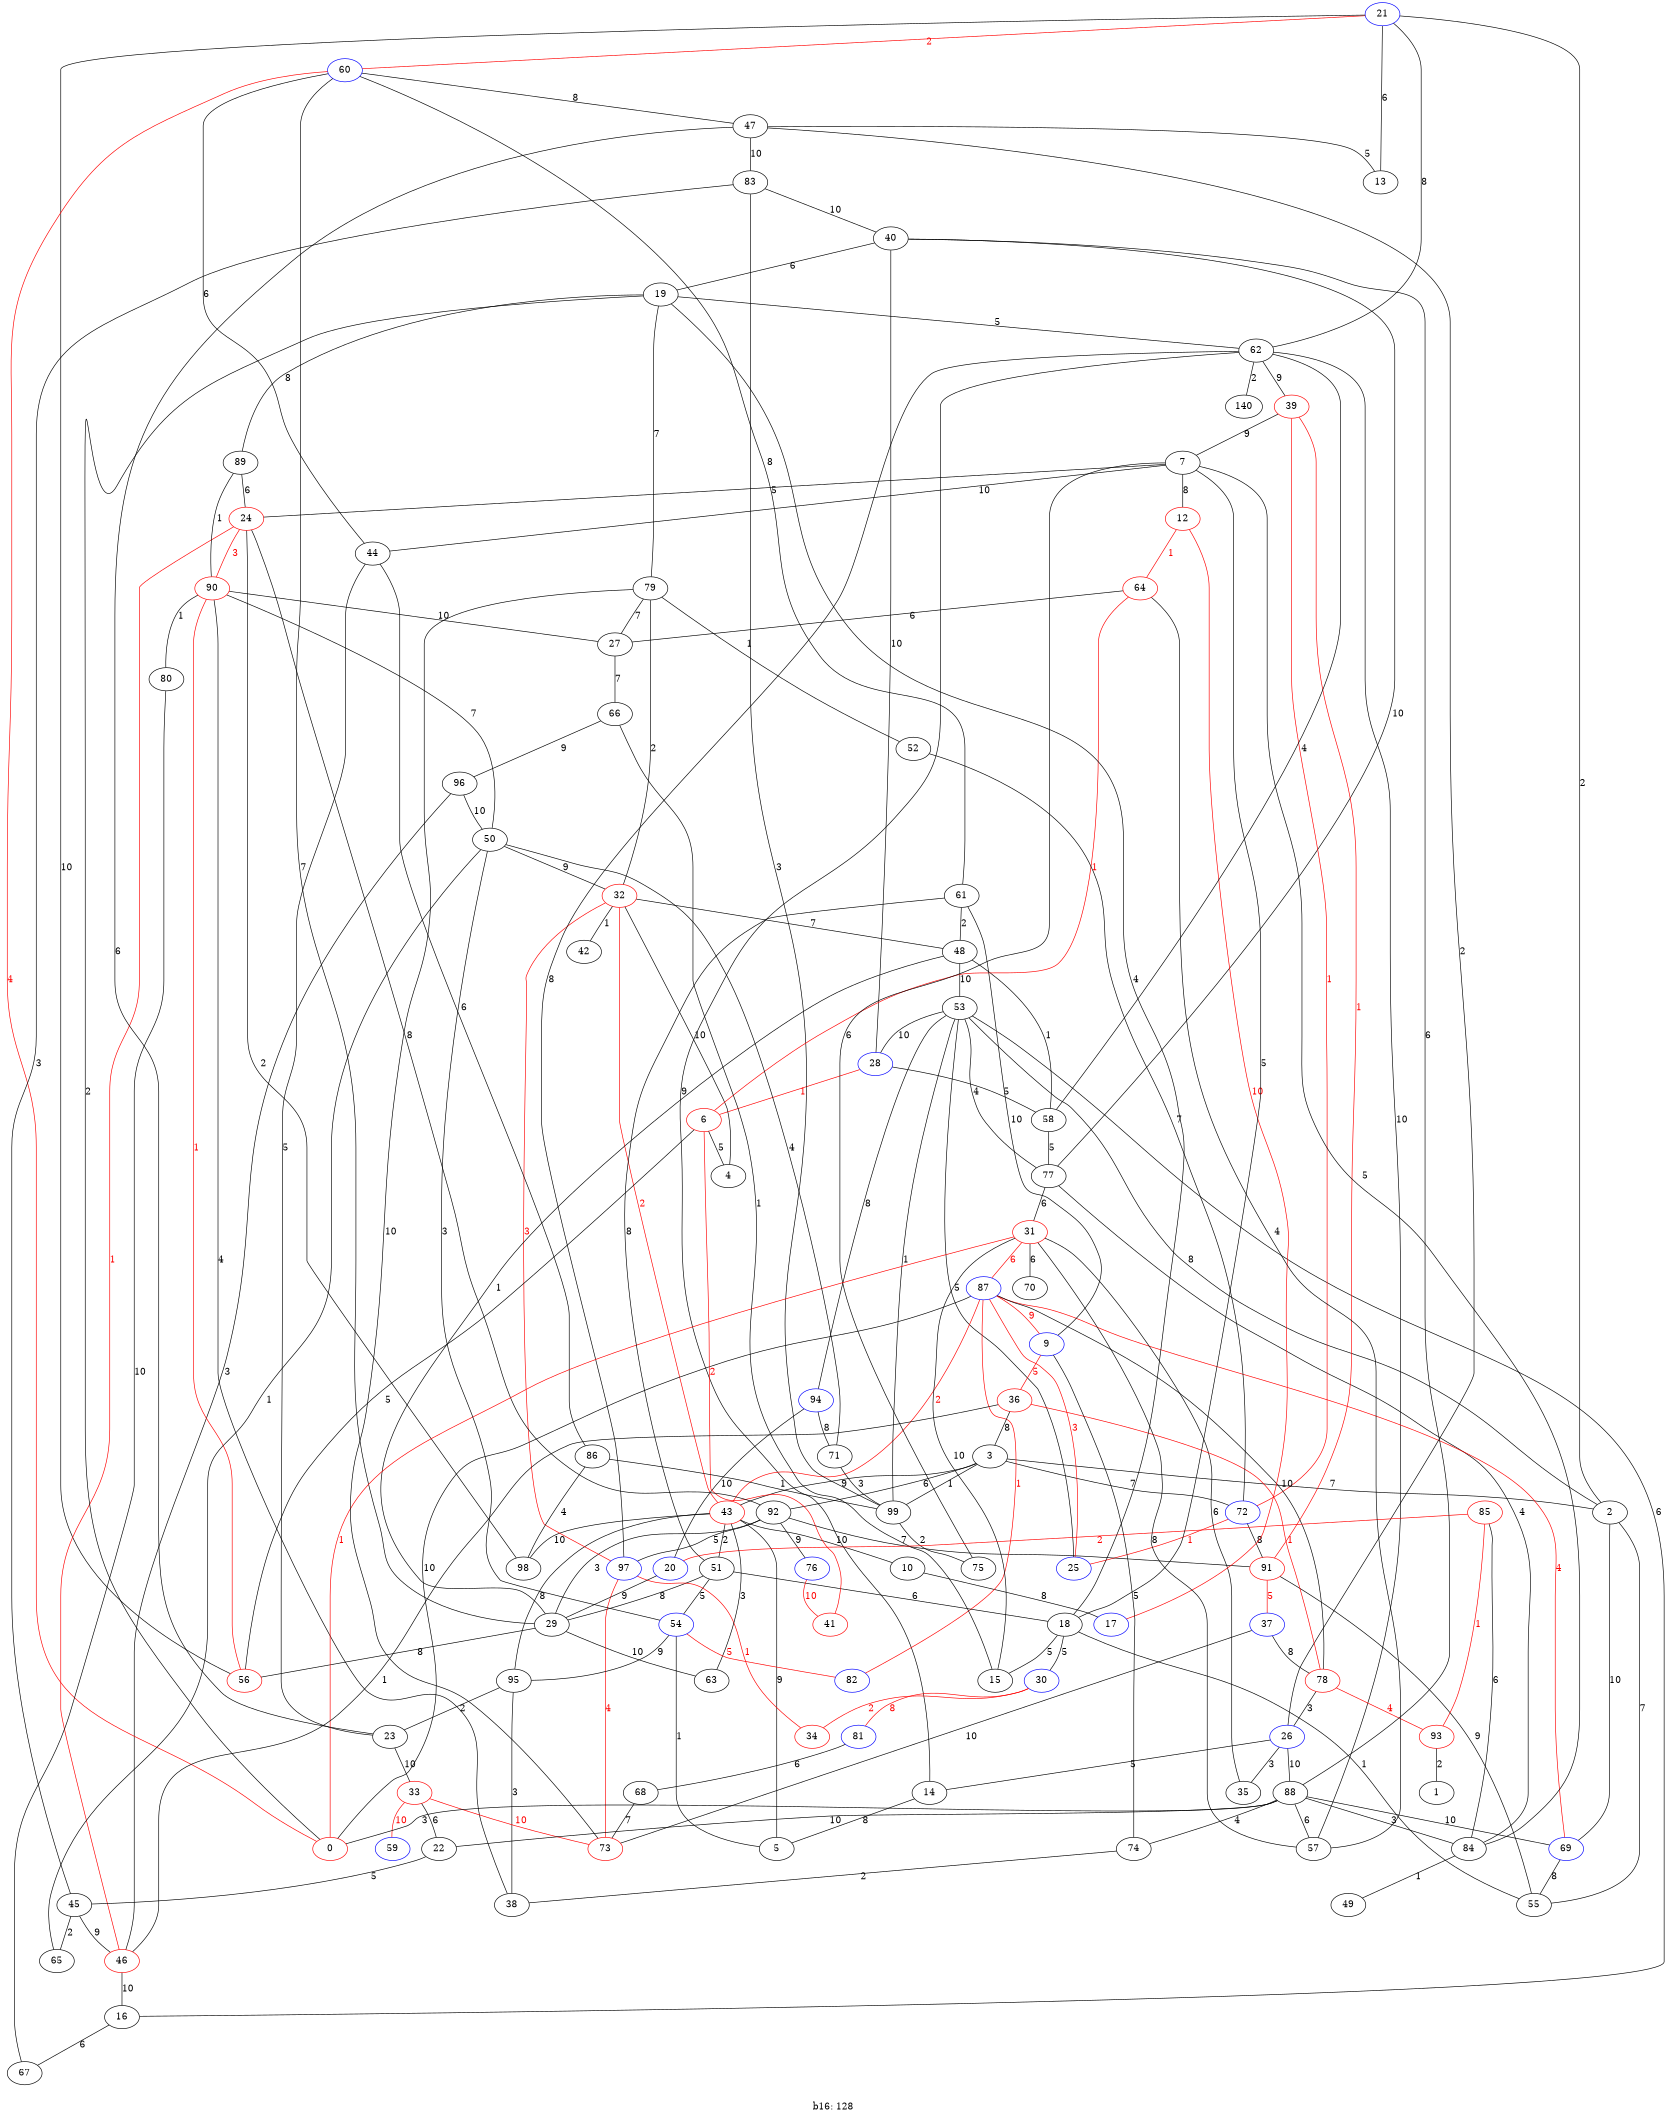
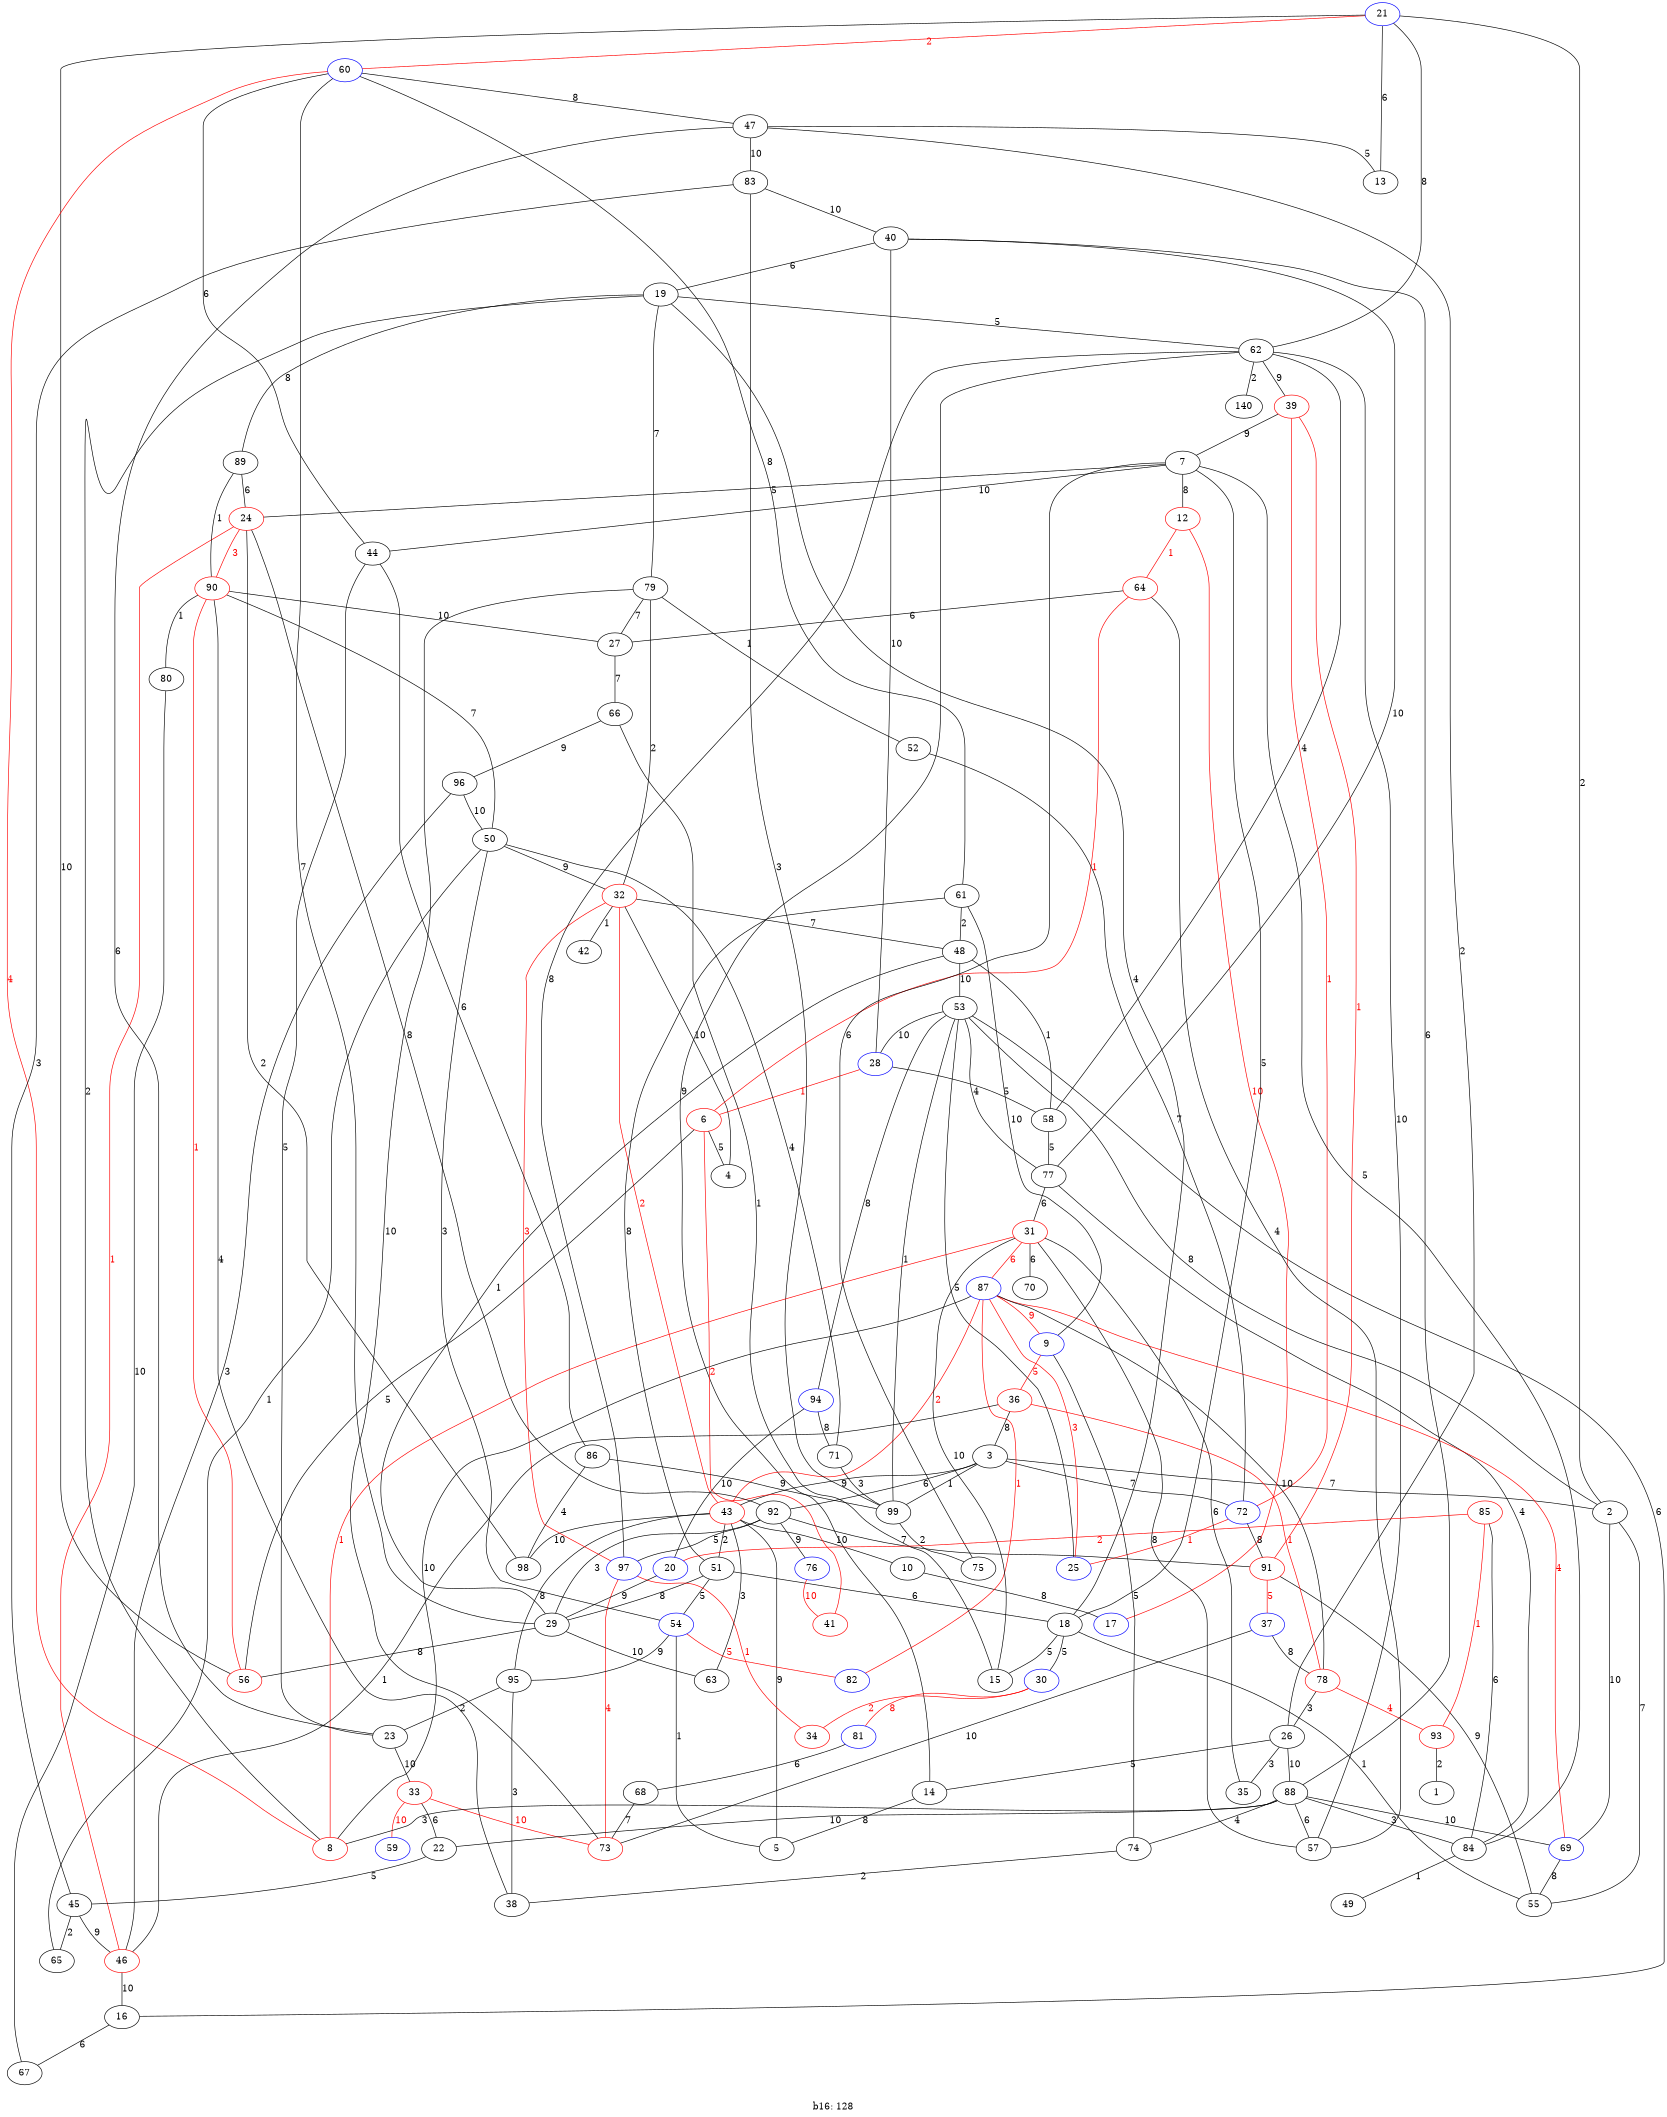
  strict graph {
    label="b16: 128"
    21 [color=blue]
    60 [color=blue]
    62
    2
    53
    55
    69 [color=blue]
    16
    25 [color=blue]
    28 [color=blue]
    77
    94 [color=blue]
    3
    43 [color=red]
    72 [color=blue]
    92
    99
    32 [color=red]
    10
    5
    98
    87 [color=blue]
    51
    95
    39 [color=red]
    91 [color=red]
    29
    97 [color=blue]
    76 [color=blue]
    75
    83
    48
    42
    4
    6 [color=red]
    41 [color=red]
    56 [color=red]
    64 [color=red]
    27
    12 [color=red]
    7
    24 [color=red]
    44
    46 [color=red]
    90 [color=red]
    23
    86
-   8 [color=red label=0]
+   8 [color=red]
    31 [color=red]
    15
    35
    70
    47
    61
    9 [color=blue]
    36 [color=red]
    78 [color=red]
    17 [color=blue]
    85 [color=red]
    20 [color=blue]
    84
    93 [color=red]
    13
    14
    66
    96
    67
    18
    19
    30 [color=blue]
    79
    89
    34 [color=red]
    81 [color=blue]
    57
    n76 [label=140]
    73 [color=red]
    52
    63
    22
    45
    65
    33 [color=red]
    59 [color=blue]
    50
    38
    80
-   26 [color=blue]
+   26
    88
    74
    40
    58
    68
    82 [color=blue]
    37 [color=blue]
    54 [color=blue]
    71
    49
    1
    21 -- 60 [color=red fontcolor=red label=2]
    21 -- 62 [label=8]
    60 -- 47 [label=8]
    60 -- 61 [label=8]
    62 -- 39 [label=9]
    62 -- 14 [label=9]
    62 -- 57 [label=10]
    62 -- n76 [label=2]
    2 -- 21 [label=2]
    2 -- 53 [label=8]
    2 -- 55 [label=7]
    2 -- 69 [label=10]
    53 -- 16 [label=6]
    53 -- 25 [label=5]
    53 -- 28 [label=10]
    53 -- 77 [label=4]
    53 -- 94 [label=8]
    69 -- 55 [label=8]
    16 -- 67 [label=6]
    28 -- 6 [color=red fontcolor=red label=1]
    28 -- 40 [label=10]
    28 -- 58 [label=5]
    77 -- 31 [label=6]
    77 -- 84 [label=4]
    77 -- 40 [label=10]
    94 -- 20 [label=10]
    94 -- 71 [label=8]
    3 -- 2 [label=7]
    3 -- 43 [label=9]
    3 -- 72 [label=7]
    3 -- 92 [label=6]
    3 -- 99 [label=1]
    43 -- 32 [color=red fontcolor=red label=2]
    43 -- 10 [label=10]
    43 -- 5 [label=9]
    43 -- 98 [label=10]
    43 -- 87 [color=red fontcolor=red label=2]
    43 -- 51 [label=2]
    43 -- 95 [label=8]
    72 -- 25 [color=red fontcolor=red label=1]
    72 -- 39 [color=red fontcolor=red label=1]
    72 -- 91 [label=8]
    92 -- 91 [label=7]
    92 -- 29 [label=3]
    92 -- 97 [label=5]
    92 -- 76 [label=9]
    99 -- 53 [label=1]
    99 -- 75 [label=2]
    99 -- 83 [label=3]
    32 -- 97 [color=red fontcolor=red label=3]
    32 -- 48 [label=7]
    32 -- 42 [label=1]
    10 -- 17 [label=8]
    87 -- 69 [color=red fontcolor=red label=4]
    87 -- 25 [color=red fontcolor=red label=3]
    87 -- 8 [label=10]
    87 -- 9 [color=red fontcolor=red label=9]
    87 -- 78 [label=10]
    87 -- 82 [color=red fontcolor=red label=1]
    51 -- 29 [label=8]
    51 -- 18 [label=6]
    51 -- 54 [label=5]
    95 -- 23 [label=2]
    95 -- 38 [label=3]
    39 -- 7 [label=9]
    91 -- 55 [label=9]
    91 -- 39 [color=red fontcolor=red label=1]
    91 -- 37 [color=red fontcolor=red label=5]
    29 -- 60 [label=7]
    29 -- 48 [label=1]
    29 -- 56 [label=8]
    29 -- 63 [label=10]
    97 -- 62 [label=8]
    97 -- 34 [color=red fontcolor=red label=1]
    97 -- 73 [color=red fontcolor=red label=4]
    76 -- 41 [color=red fontcolor=red label=10]
    83 -- 40 [label=10]
    48 -- 53 [label=10]
    48 -- 58 [label=1]
    4 -- 32 [label=10]
    6 -- 4 [label=5]
    6 -- 41 [color=red fontcolor=red label=2]
    6 -- 56 [label=5]
    6 -- 64 [color=red fontcolor=red label=1]
    56 -- 21 [label=10]
    64 -- 27 [label=6]
    27 -- 66 [label=7]
    12 -- 64 [color=red fontcolor=red label=1]
    7 -- 75 [label=6]
    7 -- 12 [label=8]
    7 -- 24 [label=5]
    7 -- 44 [label=10]
    24 -- 92 [label=8]
    24 -- 98 [label=2]
    24 -- 46 [color=red fontcolor=red label=1]
    24 -- 90 [color=red fontcolor=red label=3]
    44 -- 60 [label=6]
    44 -- 23 [label=5]
    44 -- 86 [label=6]
    46 -- 16 [label=10]
    46 -- 96 [label=3]
    90 -- 56 [color=red fontcolor=red label=1]
    90 -- 27 [label=10]
    90 -- 50 [label=7]
    90 -- 38 [label=4]
    90 -- 80 [label=1]
    23 -- 33 [label=10]
-   86 -- 99 [label=1]
+   86 -- 99 [label=9]
    86 -- 98 [label=4]
    8 -- 60 [color=red fontcolor=red label=4]
    8 -- 31 [color=red fontcolor=red label=1]
    31 -- 87 [color=red fontcolor=red label=6]
    31 -- 15 [label=10]
    31 -- 35 [label=6]
    31 -- 70 [label=6]
    15 -- 66 [label=1]
    47 -- 83 [label=10]
    47 -- 23 [label=6]
    47 -- 13 [label=5]
    47 -- 26 [label=2]
    61 -- 51 [label=8]
    61 -- 48 [label=2]
    61 -- 9 [label=10]
    9 -- 36 [color=red fontcolor=red label=5]
    36 -- 3 [label=8]
    36 -- 46 [label=1]
    36 -- 78 [color=red fontcolor=red label=1]
    78 -- 93 [color=red fontcolor=red label=4]
    78 -- 26 [label=3]
    17 -- 12 [color=red fontcolor=red label=10]
    85 -- 20 [color=red fontcolor=red label=2]
    85 -- 84 [label=6]
    85 -- 93 [color=red fontcolor=red label=1]
    20 -- 29 [label=9]
    84 -- 7 [label=5]
    84 -- 49 [label=1]
    93 -- 1 [label=2]
    13 -- 21 [label=6]
    14 -- 5 [label=8]
    66 -- 96 [label=9]
    96 -- 50 [label=10]
    18 -- 55 [label=1]
    18 -- 7 [label=5]
    18 -- 15 [label=5]
    18 -- 19 [label=4]
    18 -- 30 [label=5]
    19 -- 62 [label=5]
    19 -- 8 [label=2]
    19 -- 79 [label=7]
    19 -- 89 [label=8]
    30 -- 34 [color=red fontcolor=red label=2]
    30 -- 81 [color=red fontcolor=red label=8]
    79 -- 32 [label=2]
    79 -- 27 [label=7]
    79 -- 73 [label=10]
    79 -- 52 [label=1]
    89 -- 24 [label=6]
    89 -- 90 [label=1]
    81 -- 68 [label=6]
    57 -- 64 [label=4]
    57 -- 31 [label=8]
    52 -- 72 [label=7]
    63 -- 43 [label=3]
    22 -- 45 [label=5]
    45 -- 83 [label=3]
    45 -- 46 [label=9]
    45 -- 65 [label=2]
    33 -- 73 [color=red fontcolor=red label=10]
    33 -- 22 [label=6]
    33 -- 59 [color=red fontcolor=red label=10]
    50 -- 32 [label=9]
    50 -- 65 [label=1]
    50 -- 71 [label=4]
    80 -- 67 [label=10]
    26 -- 35 [label=3]
    26 -- 14 [label=5]
    26 -- 88 [label=10]
    88 -- 69 [label=10]
    88 -- 8 [label=3]
    88 -- 84 [label=3]
    88 -- 57 [label=6]
    88 -- 22 [label=10]
    88 -- 74 [label=4]
    74 -- 9 [label=5]
    74 -- 38 [label=2]
    40 -- 19 [label=6]
    40 -- 88 [label=6]
    58 -- 62 [label=4]
    58 -- 77 [label=5]
    68 -- 73 [label=7]
    37 -- 78 [label=8]
    37 -- 73 [label=10]
    54 -- 5 [label=1]
    54 -- 95 [label=9]
    54 -- 50 [label=3]
    54 -- 82 [color=red fontcolor=red label=5]
    71 -- 99 [label=3]
  }
